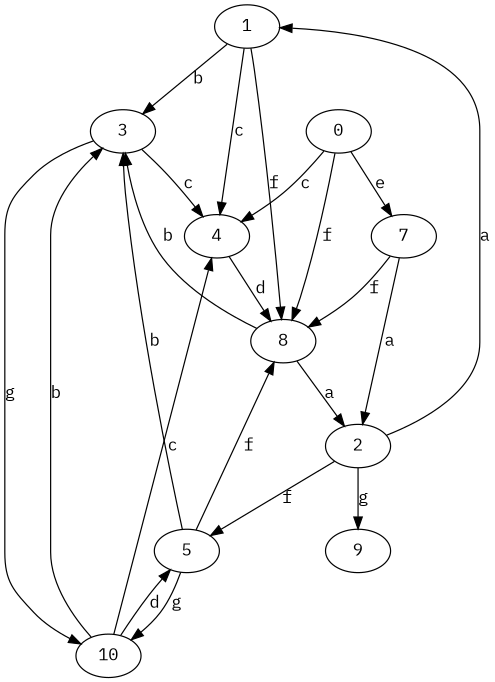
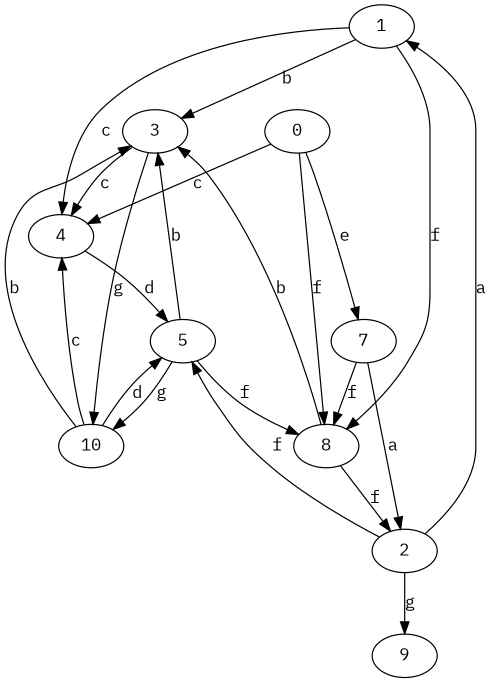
  strict digraph {
    fontname="IBM Plex Mono"
    node [fontname="IBM Plex Mono"]
    edge [fontname="IBM Plex Mono"]
    1
    3
    4
    8
    10
    5
    2
    9
    0
    7
    1 -> 3 [label=b]
    1 -> 4 [label=c]
    1 -> 8 [label=f]
    3 -> 4 [label=c]
    3 -> 10 [label=g]
-   4 -> 8 [label=d]
+   4 -> 5 [label=d]
    8 -> 3 [label=b]
-   8 -> 2 [label=a]
+   8 -> 2 [label=f]
    10 -> 3 [label=b]
    10 -> 4 [label=c]
    10 -> 5 [label=d]
    5 -> 3 [label=b]
    5 -> 8 [label=f]
    5 -> 10 [label=g]
    2 -> 1 [label=a]
    2 -> 5 [label=f]
    2 -> 9 [label=g]
    0 -> 4 [label=c]
    0 -> 8 [label=f]
    0 -> 7 [label=e]
    7 -> 8 [label=f]
    7 -> 2 [label=a]
  }
